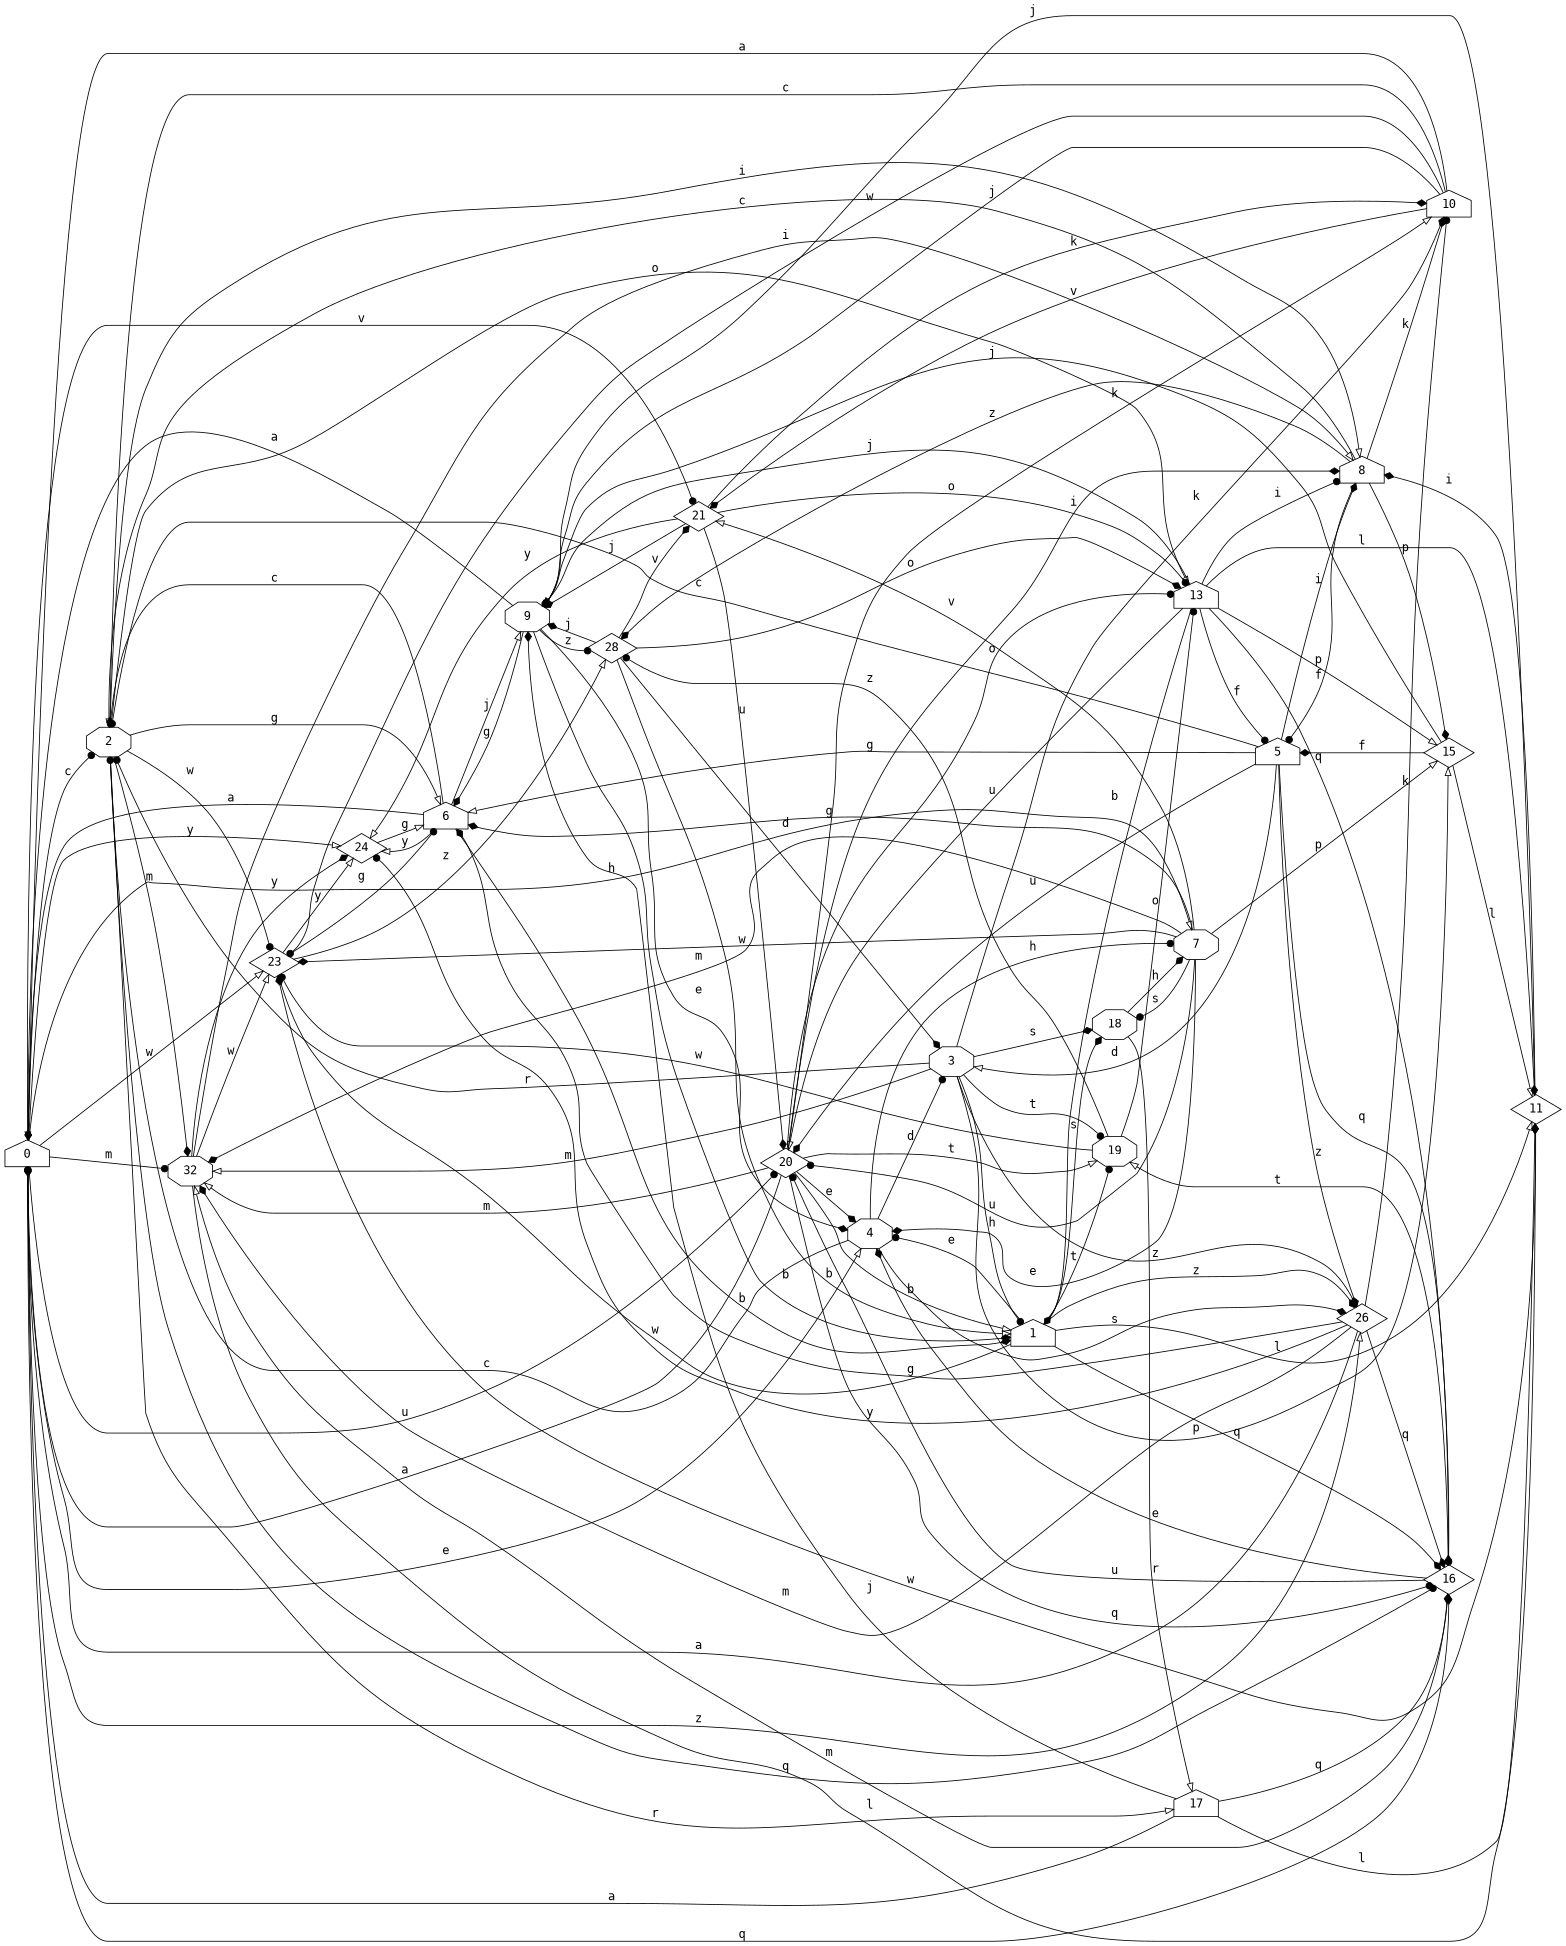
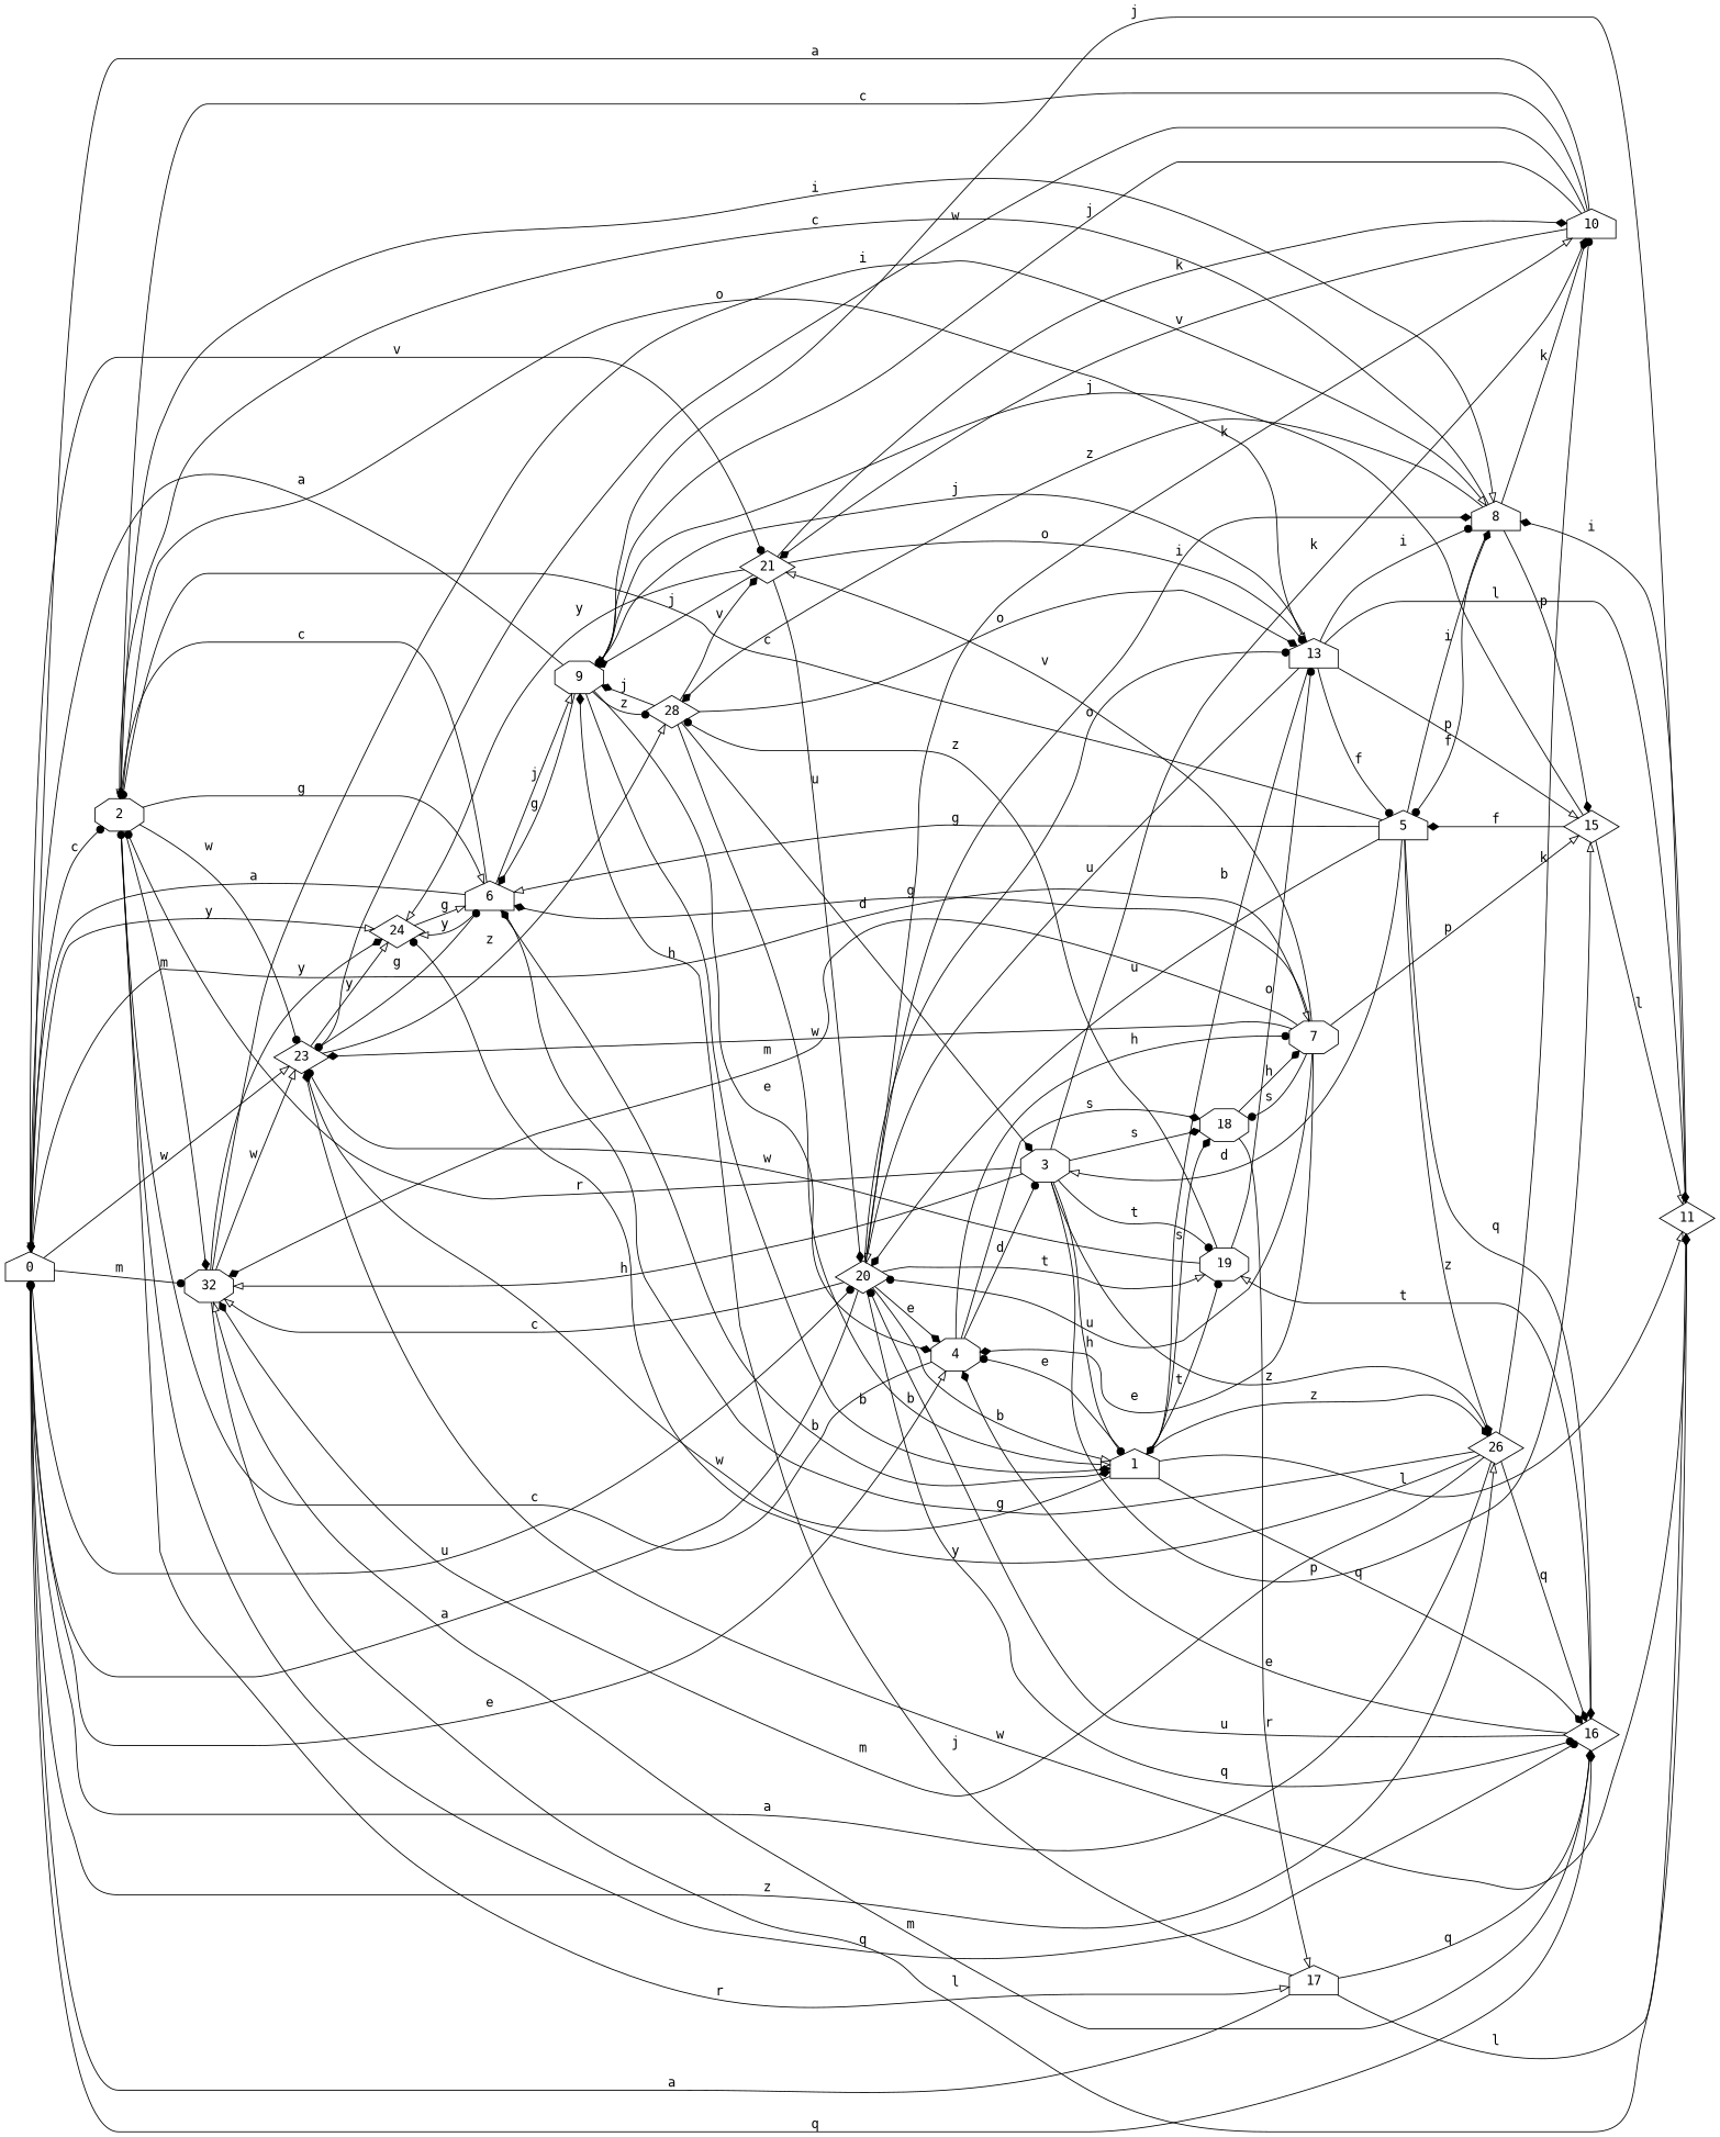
  strict digraph {
    fontname="DejaVu Sans Mono"
    rankdir=LR
    node [fontname="DejaVu Sans Mono" shape=diamond]
    edge [arrowhead=diamond fontname="DejaVu Sans Mono"]
    0 [shape=house]
    2 [shape=octagon]
    4 [shape=octagon]
    7 [shape=octagon]
    n5 [label=32 shape=octagon]
    16
    20
    21
    23
    24
    26
    6 [shape=house]
    8 [shape=house]
    13 [shape=house]
    17 [shape=house]
    18 [shape=octagon]
    3 [shape=octagon]
    15
    11
    19 [shape=octagon]
    1 [shape=house]
    10 [shape=house]
    9 [shape=octagon]
    28
    5 [shape=house]
    0 -> 2 [arrowhead=dot label=c]
    0 -> 4 [arrowhead=onormal label=e]
    0 -> 7 [arrowhead=onormal label=h]
    0 -> n5 [arrowhead=dot label=m]
    0 -> 16 [label=q]
    0 -> 20 [arrowhead=dot label=u]
    0 -> 21 [arrowhead=dot label=v]
    0 -> 23 [arrowhead=onormal label=w]
    0 -> 24 [arrowhead=onormal label=y]
    0 -> 26 [arrowhead=onormal label=z]
    2 -> n5 [label=m]
    2 -> 16 [arrowhead=dot label=q]
    2 -> 23 [arrowhead=dot label=w]
    2 -> 6 [arrowhead=onormal label=g]
    2 -> 8 [arrowhead=onormal label=i]
    2 -> 13 [arrowhead=onormal label=o]
    2 -> 17 [arrowhead=onormal label=r]
    4 -> 2 [arrowhead=dot label=c]
    4 -> 7 [arrowhead=dot label=h]
-   4 -> 26 [label=s]
+   4 -> 18 [label=s]
    4 -> 3 [arrowhead=dot label=d]
    7 -> 4 [label=e]
    7 -> n5 [label=m]
    7 -> 20 [arrowhead=dot label=u]
    7 -> 21 [arrowhead=onormal label=v]
    7 -> 23 [label=w]
    7 -> 6 [label=g]
    7 -> 18 [arrowhead=dot label=s]
    7 -> 15 [arrowhead=onormal label=p]
    n5 -> 23 [arrowhead=onormal label=w]
    n5 -> 24 [label=y]
    n5 -> 8 [arrowhead=onormal label=i]
    n5 -> 11 [label=l]
    16 -> 4 [label=e]
    16 -> n5 [arrowhead=onormal label=m]
    16 -> 20 [arrowhead=dot label=u]
    16 -> 19 [arrowhead=onormal label=t]
    20 -> 0 [arrowhead=dot label=a]
    20 -> 4 [label=e]
-   20 -> n5 [arrowhead=onormal label=m]
+   20 -> n5 [arrowhead=onormal label=c]
    20 -> 16 [arrowhead=dot label=q]
    20 -> 8 [label=i]
    20 -> 13 [arrowhead=dot label=o]
    20 -> 19 [arrowhead=onormal label=t]
    20 -> 1 [arrowhead=onormal label=b]
    20 -> 10 [arrowhead=onormal label=k]
    21 -> 20 [label=u]
    21 -> 24 [arrowhead=onormal label=y]
    21 -> 13 [arrowhead=dot label=o]
    21 -> 10 [label=k]
    21 -> 9 [label=j]
    23 -> 24 [arrowhead=onormal label=y]
    23 -> 6 [arrowhead=dot label=g]
    23 -> 28 [arrowhead=onormal label=z]
    24 -> 6 [arrowhead=onormal label=g]
    26 -> 0 [arrowhead=dot label=a]
    26 -> n5 [label=m]
    26 -> 16 [label=q]
    26 -> 24 [arrowhead=dot label=y]
    26 -> 6 [label=g]
    26 -> 10 [arrowhead=dot label=k]
    6 -> 0 [label=a]
    6 -> 2 [arrowhead=dot label=c]
    6 -> 24 [arrowhead=onormal label=y]
    6 -> 1 [label=b]
    6 -> 9 [arrowhead=onormal label=j]
    8 -> 2 [arrowhead=onormal label=c]
    8 -> 15 [label=p]
    8 -> 10 [label=k]
    8 -> 28 [label=z]
    8 -> 5 [arrowhead=dot label=f]
-   13 -> 16 [arrowhead=dot label=q]
    13 -> 20 [arrowhead=onormal label=u]
    13 -> 8 [arrowhead=dot label=i]
    13 -> 15 [arrowhead=onormal label=p]
    13 -> 11 [label=l]
    13 -> 1 [label=b]
    13 -> 9 [arrowhead=onormal label=j]
    13 -> 5 [arrowhead=dot label=f]
    17 -> 0 [label=a]
    17 -> 16 [label=q]
    17 -> 11 [label=l]
    17 -> 9 [label=j]
    18 -> 7 [label=h]
    18 -> 17 [arrowhead=onormal label=r]
    3 -> 2 [arrowhead=dot label=r]
-   3 -> n5 [arrowhead=onormal label=m]
+   3 -> n5 [arrowhead=onormal label=h]
    3 -> 26 [label=z]
    3 -> 18 [label=s]
    3 -> 15 [arrowhead=onormal label=p]
    3 -> 19 [arrowhead=dot label=t]
    3 -> 1 [arrowhead=dot label=h]
    3 -> 10 [label=k]
    15 -> 11 [arrowhead=onormal label=l]
    15 -> 9 [arrowhead=onormal label=j]
    15 -> 5 [label=f]
    11 -> 23 [label=w]
    11 -> 8 [label=i]
    11 -> 9 [arrowhead=dot label=j]
    19 -> 23 [arrowhead=dot label=w]
    19 -> 13 [arrowhead=dot label=o]
    19 -> 28 [arrowhead=dot label=z]
    1 -> 4 [arrowhead=dot label=e]
    1 -> 16 [label=q]
    1 -> 23 [label=w]
    1 -> 26 [label=z]
    1 -> 18 [label=s]
    1 -> 11 [arrowhead=onormal label=l]
    1 -> 19 [arrowhead=dot label=t]
    10 -> 0 [label=a]
    10 -> 2 [label=c]
    10 -> 21 [label=v]
    10 -> 23 [arrowhead=dot label=w]
    10 -> 9 [label=j]
    9 -> 0 [arrowhead=onormal label=a]
    9 -> 4 [label=e]
    9 -> 6 [label=g]
    9 -> 1 [label=b]
    9 -> 28 [arrowhead=dot label=z]
    28 -> 21 [label=v]
    28 -> 13 [label=o]
    28 -> 3 [label=d]
    28 -> 1 [arrowhead=onormal label=b]
    28 -> 9 [label=j]
    5 -> 2 [arrowhead=dot label=c]
    5 -> 16 [label=q]
    5 -> 20 [label=u]
    5 -> 26 [label=z]
    5 -> 6 [arrowhead=onormal label=g]
    5 -> 8 [label=i]
    5 -> 3 [arrowhead=onormal label=d]
  }
